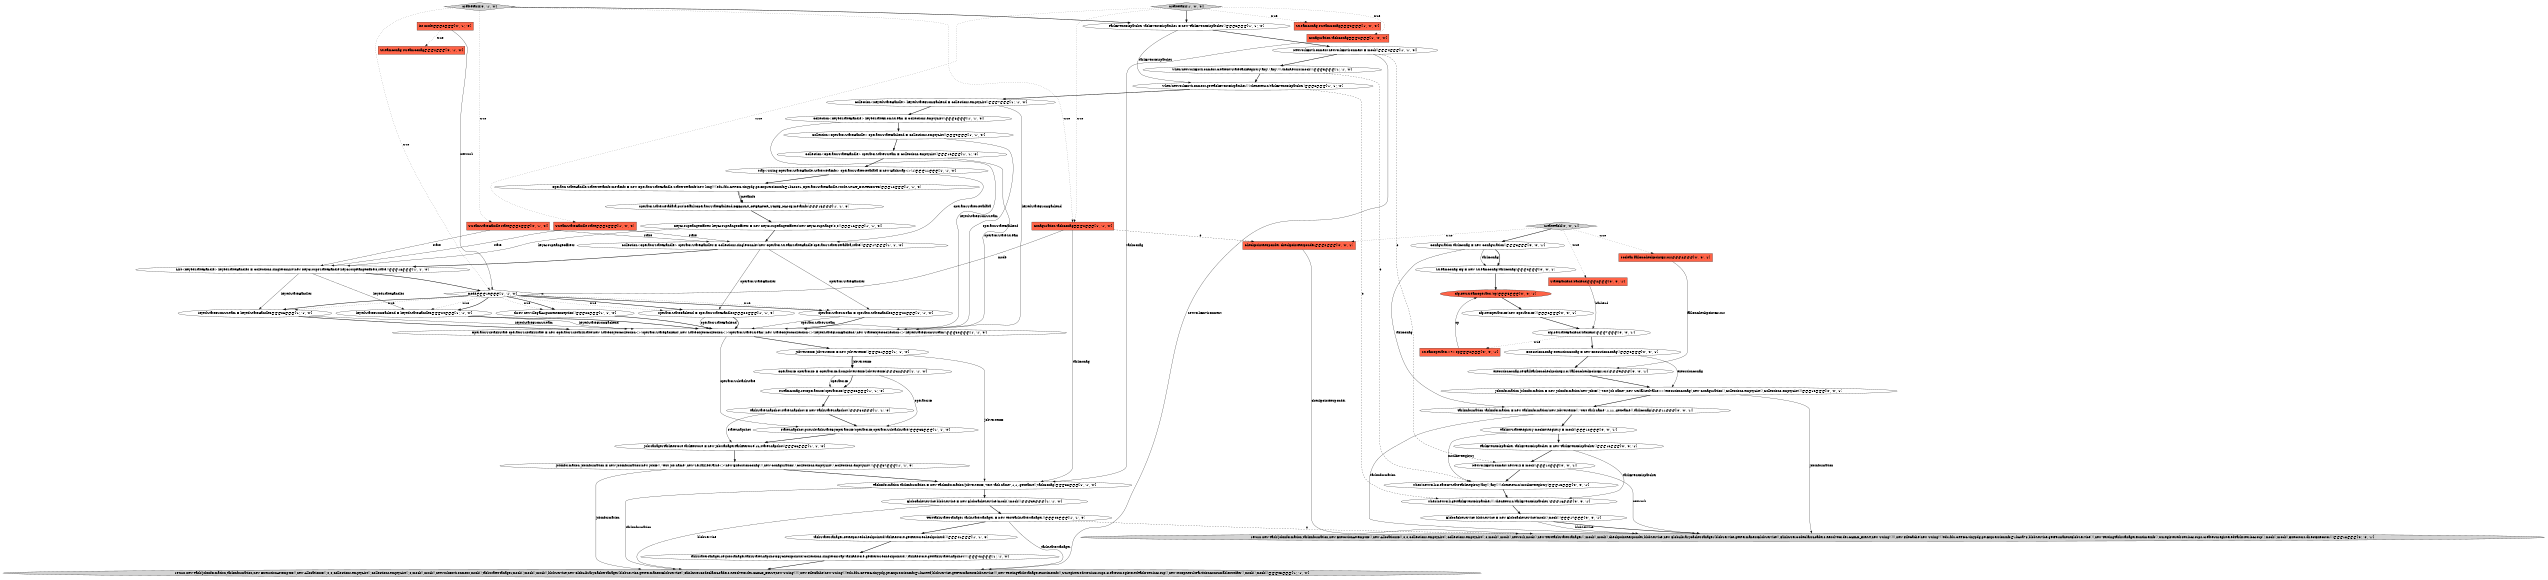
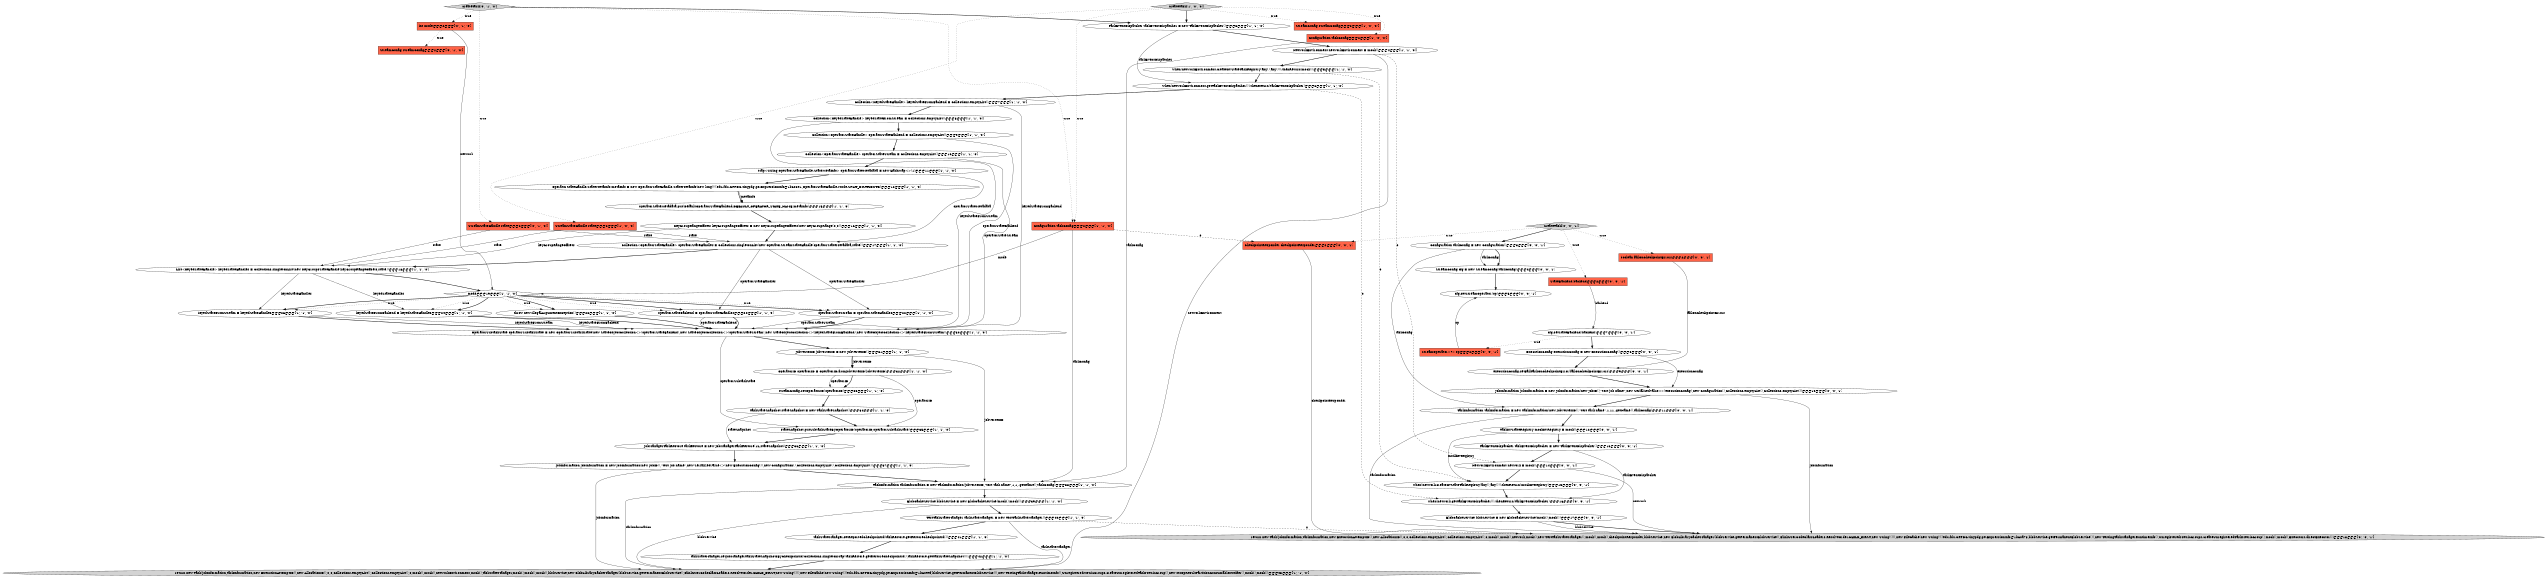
  digraph {
    node [fillcolor=white shape=ellipse style=filled]
    edge [style=bold]
    n1 [fillcolor=tomato label="StreamConfig streamConfig@@@2@@@['0', '1', '0']" shape=box]
    n2 [label="Map<String,OperatorStateHandle.StateMetaInfo> operatorStateMetadata = new HashMap<>(1)@@@11@@@['1', '1', '0']"]
    n3 [label="Collection<OperatorStateHandle> operatorStateHandles = Collections.singletonList(new OperatorStreamStateHandle(operatorStateMetadata,state))@@@17@@@['1', '1', '0']"]
    n4 [label="OperatorStateHandle.StateMetaInfo metaInfo = new OperatorStateHandle.StateMetaInfo(new long((((edu.fdu.CPPDG.tinypdg.pe.ExpressionInfo@1b60891,OperatorStateHandle.Mode.SPLIT_DISTRIBUTE)@@@12@@@['1', '1', '0']"]
    n5 [label="operatorStateBackend = operatorStateHandles@@@20@@@['1', '1', '0']"]
    n6 [label="operatorStateStream = operatorStateHandles@@@22@@@['1', '1', '0']"]
    n7 [label="List<KeyedStateHandle> keyedStateHandles = Collections.singletonList(new KeyGroupsStateHandle(keyGroupRangeOffsets,state))@@@18@@@['1', '1', '0']"]
    n8 [label="operatorStateMetadata.put(DefaultOperatorStateBackend.DEFAULT_OPERATOR_STATE_NAME,metaInfo)@@@15@@@['1', '1', '0']"]
    n9 [label="OperatorSubtaskState operatorSubtaskState = new OperatorSubtaskState(new StateObjectCollection<>(operatorStateBackend),new StateObjectCollection<>(operatorStateStream),new StateObjectCollection<>(keyedStateFromBackend),new StateObjectCollection<>(keyedStateFromStream))@@@30@@@['1', '1', '0']"]
    n10 [label="keyedStateFromStream = keyedStateHandles@@@26@@@['1', '1', '0']"]
    n11 [label="mode@@@19@@@['1', '1', '0']" shape=diamond]
    n12 [label="keyedStateFromBackend = keyedStateHandles@@@24@@@['1', '1', '0']"]
    n13 [label="Configuration taskConfig = new Configuration()@@@3@@@['0', '0', '1']"]
    n14 [label="StreamConfig cfg = new StreamConfig(taskConfig)@@@4@@@['0', '0', '1']"]
    n15 [label="TaskInformation taskInformation = new TaskInformation(new JobVertexID(),\"test task name\",1,11,.getName(),taskConfig)@@@11@@@['0', '0', '1']"]
-   n16 [fillcolor=tomato label="cfg.setStreamOperator(op)@@@5@@@['0', '0', '1']"]
+   n16 [label="cfg.setStreamOperator(op)@@@5@@@['0', '0', '1']"]
    n17 [fillcolor=lightgray label="return new Task(jobInformation,taskInformation,new ExecutionAttemptID(),new AllocationID(),0,0,Collections.emptyList(),Collections.emptyList(),0,mock(),mock(),network,mock(),new TestTaskStateManager(),mock(),mock(),checkpointResponder,blobService,new BlobLibraryCacheManager(blobService.getPermanentBlobService(),FlinkUserCodeClassLoaders.ResolveOrder.CHILD_FIRST,new String((((),new FileCache(new String((((edu.fdu.CPPDG.tinypdg.pe.ExpressionInfo@1b60a78,blobService.getPermanentBlobService()),new TestingTaskManagerRuntimeInfo(),UnregisteredMetricGroups.createUnregisteredTaskMetricGroup(),mock(),mock(),Executors.directExecutor())@@@18@@@['0', '0', '1']"]
    n18 [label="TaskKvStateRegistry mockKvRegistry = mock()@@@12@@@['0', '0', '1']"]
    n19 [label="throw new IllegalArgumentException()@@@28@@@['1', '1', '0']"]
    n20 [label="stateSnapshot.putSubtaskStateByOperatorID(operatorID,operatorSubtaskState)@@@35@@@['1', '1', '0']"]
    n21 [label="JobVertexID jobVertexID = new JobVertexID()@@@31@@@['1', '1', '0']"]
    n22 [fillcolor=tomato label="StateBackend backend@@@2@@@['0', '0', '1']" shape=box]
    n23 [label="cfg.setStateBackend(backend)@@@7@@@['0', '0', '1']"]
    n24 [label="ExecutionConfig executionConfig = new ExecutionConfig()@@@8@@@['0', '0', '1']"]
    n25 [fillcolor=tomato label="StreamOperator<?> op@@@2@@@['0', '0', '1']" shape=box]
    n26 [fillcolor=lightgray label="createTask['1', '0', '0']" shape=diamond]
    n27 [fillcolor=tomato label="Configuration taskConfig@@@2@@@['1', '0', '0']" shape=box]
    n28 [fillcolor=tomato label="StreamStateHandle state@@@2@@@['1', '0', '0']" shape=box]
    n29 [label="TaskEventDispatcher taskEventDispatcher = new TaskEventDispatcher()@@@3@@@['1', '1', '0']"]
    n30 [fillcolor=tomato label="StreamConfig streamConfig@@@2@@@['1', '0', '0']" shape=box]
    n31 [fillcolor=tomato label="Configuration taskConfig@@@2@@@['1', '1', '0']" shape=box]
    n32 [label="TaskInformation taskInformation = new TaskInformation(jobVertexID,\"test task name\",1,1,.getName(),taskConfig)@@@38@@@['1', '1', '0']"]
    n33 [label="when(networkEnvironment.getTaskEventDispatcher()).thenReturn(taskEventDispatcher)@@@6@@@['1', '1', '0']"]
    n34 [label="NetworkEnvironment networkEnvironment = mock()@@@4@@@['1', '1', '0']"]
    n35 [fillcolor=tomato label="CheckpointResponder checkpointResponder@@@2@@@['0', '0', '1']" shape=box]
-   n36 [label="cfg.setOperatorID(new OperatorID())@@@6@@@['0', '0', '1']"]
    n37 [label="TestTaskStateManager taskStateManager = new TestTaskStateManager()@@@40@@@['1', '1', '0']"]
    n38 [fillcolor=lightgray label="return new Task(jobInformation,taskInformation,new ExecutionAttemptID(),new AllocationID(),0,0,Collections.emptyList(),Collections.emptyList(),0,mock(),mock(),networkEnvironment,mock(),taskStateManager,mock(),mock(),mock(),blobService,new BlobLibraryCacheManager(blobService.getPermanentBlobService(),FlinkUserCodeClassLoaders.ResolveOrder.CHILD_FIRST,new String((((),new FileCache(new String((((edu.fdu.CPPDG.tinypdg.pe.ExpressionInfo@1b6099f,blobService.getPermanentBlobService()),new TestingTaskManagerRuntimeInfo(),UnregisteredMetricGroups.createUnregisteredTaskMetricGroup(),new NoOpResultPartitionConsumableNotifier(),mock(),mock())@@@43@@@['1', '1', '0']"]
    n39 [label="taskStateManager.setReportedCheckpointId(taskRestore.getRestoreCheckpointId())@@@41@@@['1', '1', '0']"]
    n40 [label="taskStateManager.setJobManagerTaskStateSnapshotsByCheckpointId(Collections.singletonMap(taskRestore.getRestoreCheckpointId(),taskRestore.getTaskStateSnapshot()))@@@42@@@['1', '1', '0']"]
    n41 [label="BlobCacheService blobService = new BlobCacheService(mock(),mock())@@@17@@@['0', '0', '1']"]
    n42 [fillcolor=tomato label="StreamStateHandle state@@@2@@@['0', '1', '0']" shape=box]
    n43 [label="KeyGroupRangeOffsets keyGroupRangeOffsets = new KeyGroupRangeOffsets(new KeyGroupRange(0,0))@@@16@@@['1', '1', '0']"]
    n44 [label="TaskEventDispatcher taskEventDispatcher = new TaskEventDispatcher()@@@13@@@['0', '0', '1']"]
    n45 [label="when(network.getTaskEventDispatcher()).thenReturn(taskEventDispatcher)@@@16@@@['0', '0', '1']"]
    n46 [label="NetworkEnvironment network = mock()@@@14@@@['0', '0', '1']"]
    n47 [label="when(network.createKvStateTaskRegistry(any(),any())).thenReturn(mockKvRegistry)@@@15@@@['0', '0', '1']"]
    n48 [label="OperatorID operatorID = OperatorID.fromJobVertexID(jobVertexID)@@@32@@@['1', '1', '0']"]
    n49 [label="streamConfig.setOperatorID(operatorID)@@@33@@@['1', '1', '0']"]
    n50 [label="JobManagerTaskRestore taskRestore = new JobManagerTaskRestore(1L,stateSnapshot)@@@36@@@['1', '1', '0']"]
    n51 [label="TaskStateSnapshot stateSnapshot = new TaskStateSnapshot()@@@34@@@['1', '1', '0']"]
    n52 [label="Collection<OperatorStateHandle> operatorStateStream = Collections.emptyList()@@@10@@@['1', '1', '0']"]
    n53 [label="JobInformation jobInformation = new JobInformation(new JobID(),\"test job name\",new SerializedValue<>(new ExecutionConfig()),new Configuration(),Collections.emptyList(),Collections.emptyList())@@@37@@@['1', '1', '0']"]
    n54 [label="BlobCacheService blobService = new BlobCacheService(mock(),mock())@@@39@@@['1', '1', '0']"]
    n55 [label="JobInformation jobInformation = new JobInformation(new JobID(),\"test job name\",new SerializedValue<>(executionConfig),new Configuration(),Collections.emptyList(),Collections.emptyList())@@@10@@@['0', '0', '1']"]
    n56 [fillcolor=lightgray label="createTask['0', '1', '0']" shape=diamond]
    n57 [fillcolor=tomato label="int mode@@@2@@@['0', '1', '0']" shape=box]
    n58 [label="Collection<OperatorStateHandle> operatorStateBackend = Collections.emptyList()@@@9@@@['1', '1', '0']"]
    n59 [label="executionConfig.setFailTaskOnCheckpointError(failOnCheckpointErrors)@@@9@@@['0', '0', '1']"]
    n60 [fillcolor=tomato label="boolean failOnCheckpointErrors@@@2@@@['0', '0', '1']" shape=box]
    n61 [label="when(networkEnvironment.createKvStateTaskRegistry(any(),any())).thenReturn(mock())@@@5@@@['1', '1', '0']"]
    n62 [label="Collection<KeyedStateHandle> keyedStateFromBackend = Collections.emptyList()@@@7@@@['1', '1', '0']"]
    n63 [label="Collection<KeyedStateHandle> keyedStateFromStream = Collections.emptyList()@@@8@@@['1', '1', '0']"]
    n64 [fillcolor=lightgray label="createTask['0', '0', '1']" shape=diamond]
    n2 -> n3 [label=operatorStateMetadata style=solid]
    n2 -> n4
    n3 -> n5 [label=operatorStateHandles style=solid]
    n3 -> n6 [label=operatorStateHandles style=solid]
    n3 -> n7
    n4 -> n8
    n4 -> n8 [label=metaInfo style=solid]
    n5 -> n9
    n5 -> n9 [label=operatorStateBackend style=solid]
    n6 -> n9 [label=operatorStateStream style=solid]
    n6 -> n9
    n7 -> n10 [label=keyedStateHandles style=solid]
    n7 -> n11
    n7 -> n12 [label=keyedStateHandles style=solid]
    n8 -> n43
    n9 -> n20 [label=operatorSubtaskState style=solid]
    n9 -> n21
    n10 -> n9 [label=keyedStateFromStream style=solid]
    n10 -> n9
    n11 -> n5
    n11 -> n5 [label=true style=dotted]
    n11 -> n6
    n11 -> n6 [label=true style=dotted]
    n11 -> n10 [label=true style=dotted]
    n11 -> n10
    n11 -> n12
    n11 -> n12 [label=true style=dotted]
    n11 -> n19 [label=true style=dotted]
    n11 -> n19
    n12 -> n9
    n12 -> n9 [label=keyedStateFromBackend style=solid]
    n13 -> n14 [label=taskConfig style=solid]
    n13 -> n14
    n13 -> n15 [label=taskConfig style=solid]
    n14 -> n16
    n15 -> n17 [label=taskInformation style=solid]
    n15 -> n18
-   n16 -> n36
    n18 -> n44
    n18 -> n47 [label=mockKvRegistry style=solid]
    n19 -> n9
    n20 -> n50
    n21 -> n32 [label=jobVertexID style=solid]
    n21 -> n48
    n21 -> n48 [label=jobVertexID style=solid]
    n22 -> n23 [label=backend style=solid]
    n23 -> n24
    n23 -> n25 [label=true style=dotted]
    n24 -> n55 [label=executionConfig style=solid]
    n24 -> n59
    n25 -> n16 [label=op style=solid]
    n26 -> n27 [label=true style=dotted]
    n26 -> n28 [label=true style=dotted]
    n26 -> n29
    n26 -> n30 [label=true style=dotted]
    n26 -> n31 [label=true style=dotted]
    n27 -> n32 [label=taskConfig style=solid]
    n28 -> n3 [label=state style=solid]
    n28 -> n7 [label=state style=solid]
    n29 -> n33 [label=taskEventDispatcher style=solid]
    n29 -> n34
    n31 -> n11 [label=mode style=solid]
    n31 -> n32 [label=taskConfig style=solid]
    n31 -> n35 [label=0 style=dashed]
    n32 -> n38 [label=taskInformation style=solid]
    n32 -> n54
    n33 -> n45 [label=0 style=dashed]
    n33 -> n62
    n34 -> n38 [label=networkEnvironment style=solid]
    n34 -> n46 [label=0 style=dashed]
    n34 -> n61
    n35 -> n17 [label=checkpointResponder style=solid]
-   n36 -> n23
    n37 -> n17 [label=0 style=dashed]
    n37 -> n38 [label=taskStateManager style=solid]
    n37 -> n39
    n39 -> n40
    n40 -> n38
    n41 -> n17
    n41 -> n17 [label=blobService style=solid]
    n42 -> n3 [label=state style=solid]
    n42 -> n7 [label=state style=solid]
    n43 -> n3
    n43 -> n7 [label=keyGroupRangeOffsets style=solid]
    n44 -> n45 [label=taskEventDispatcher style=solid]
    n44 -> n46
    n45 -> n41
    n46 -> n17 [label=network style=solid]
    n46 -> n47
    n47 -> n45
    n48 -> n20 [label=operatorID style=solid]
    n48 -> n49
    n48 -> n49 [label=operatorID style=solid]
    n49 -> n51
    n50 -> n53
    n51 -> n20
    n51 -> n50 [label=stateSnapshot style=solid]
    n52 -> n2
    n52 -> n9 [label=operatorStateStream style=solid]
    n53 -> n32
    n53 -> n38 [label=jobInformation style=solid]
    n54 -> n37
    n54 -> n38 [label=blobService style=solid]
    n55 -> n15
    n55 -> n17 [label=jobInformation style=solid]
    n56 -> n29
    n56 -> n31 [label=true style=dotted]
    n56 -> n42 [label=true style=dotted]
-   n56 -> n11 [label=true style=dotted]
+   n56 -> n57 [label=true style=dotted]
    n57 -> n1 [label=true style=dotted]
    n57 -> n11 [label=network style=solid]
    n58 -> n9 [label=operatorStateBackend style=solid]
    n58 -> n52
    n59 -> n55
    n60 -> n59 [label=failOnCheckpointErrors style=solid]
    n61 -> n33
    n61 -> n47 [label=0 style=dashed]
    n62 -> n9 [label=keyedStateFromBackend style=solid]
    n62 -> n63
    n63 -> n9 [label=keyedStateFromStream style=solid]
    n63 -> n58
    n64 -> n13
    n64 -> n22 [label=true style=dotted]
    n64 -> n35 [label=true style=dotted]
    n64 -> n60 [label=true style=dotted]
  }
